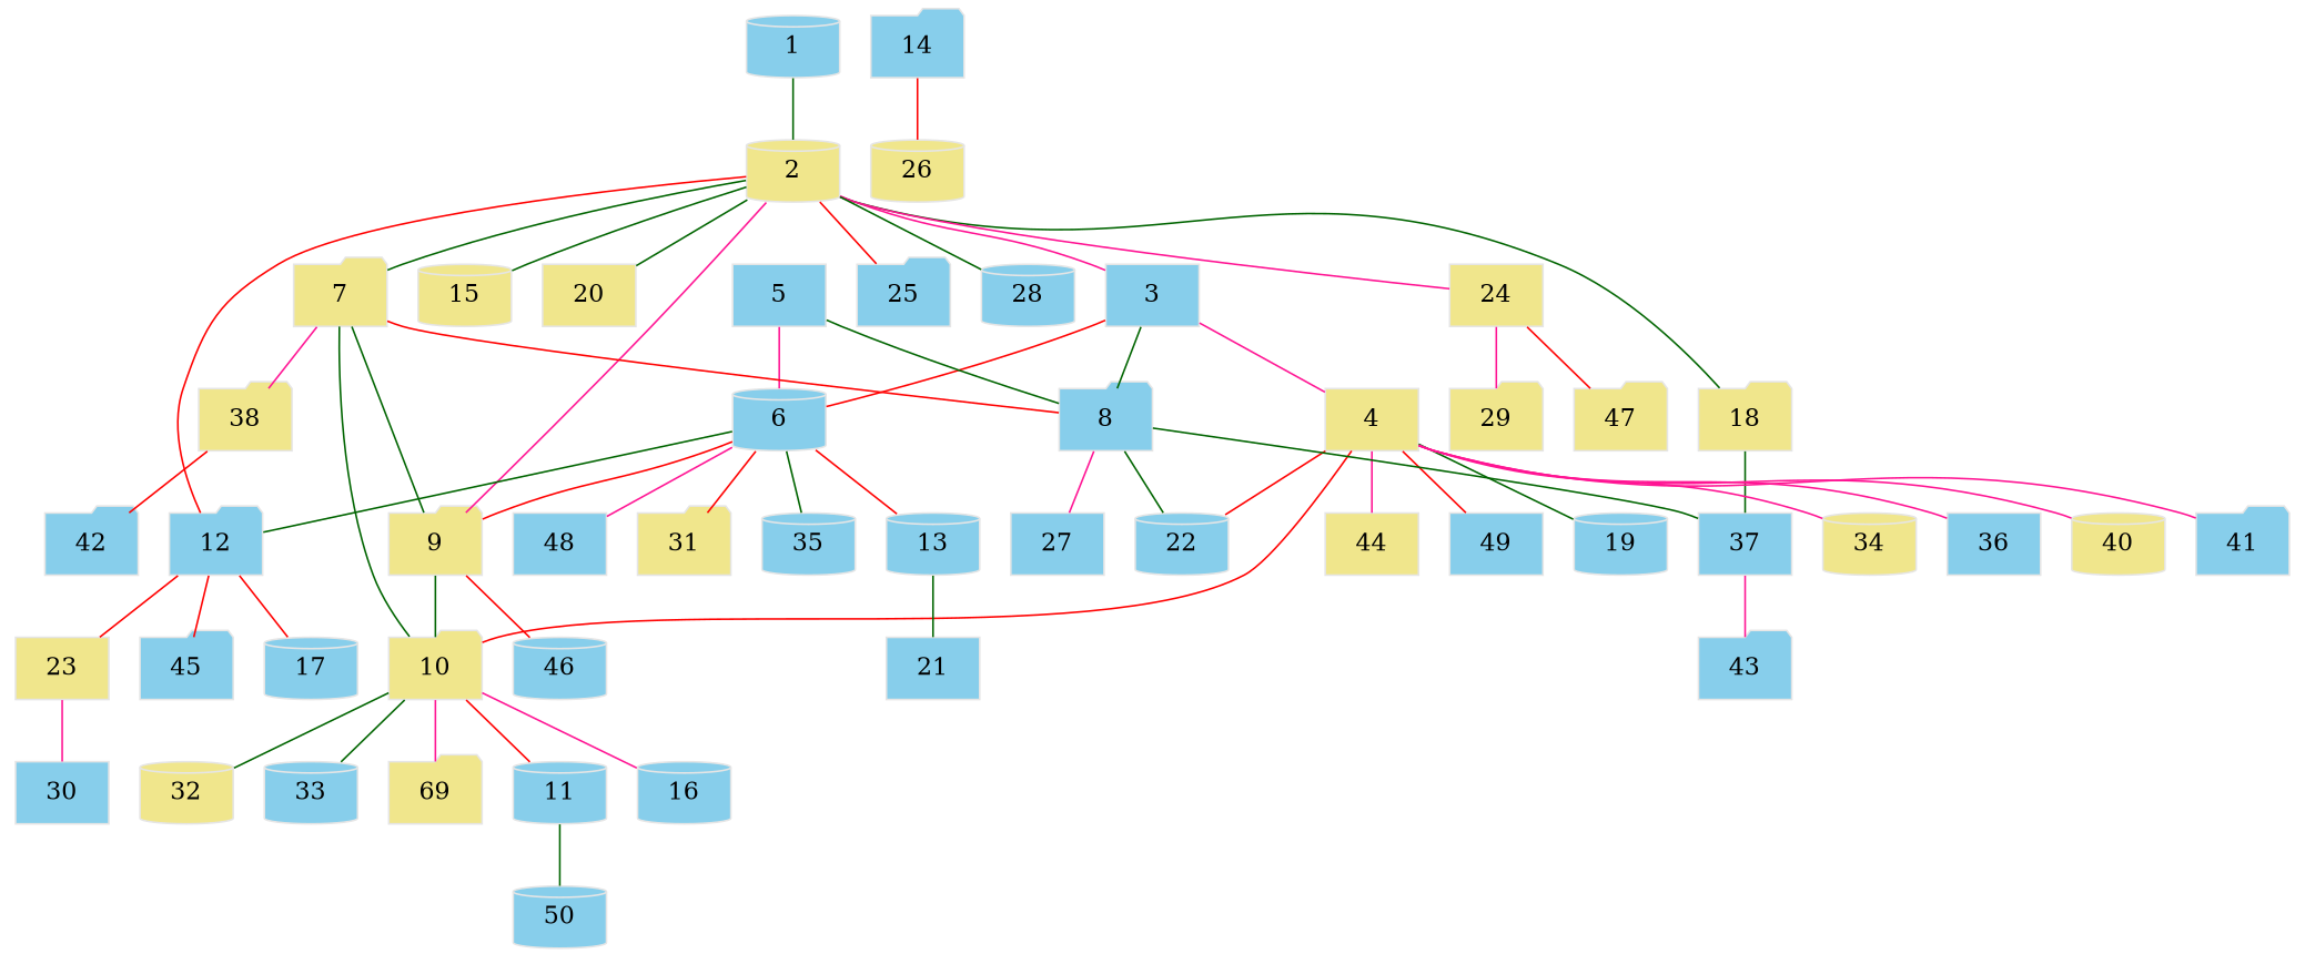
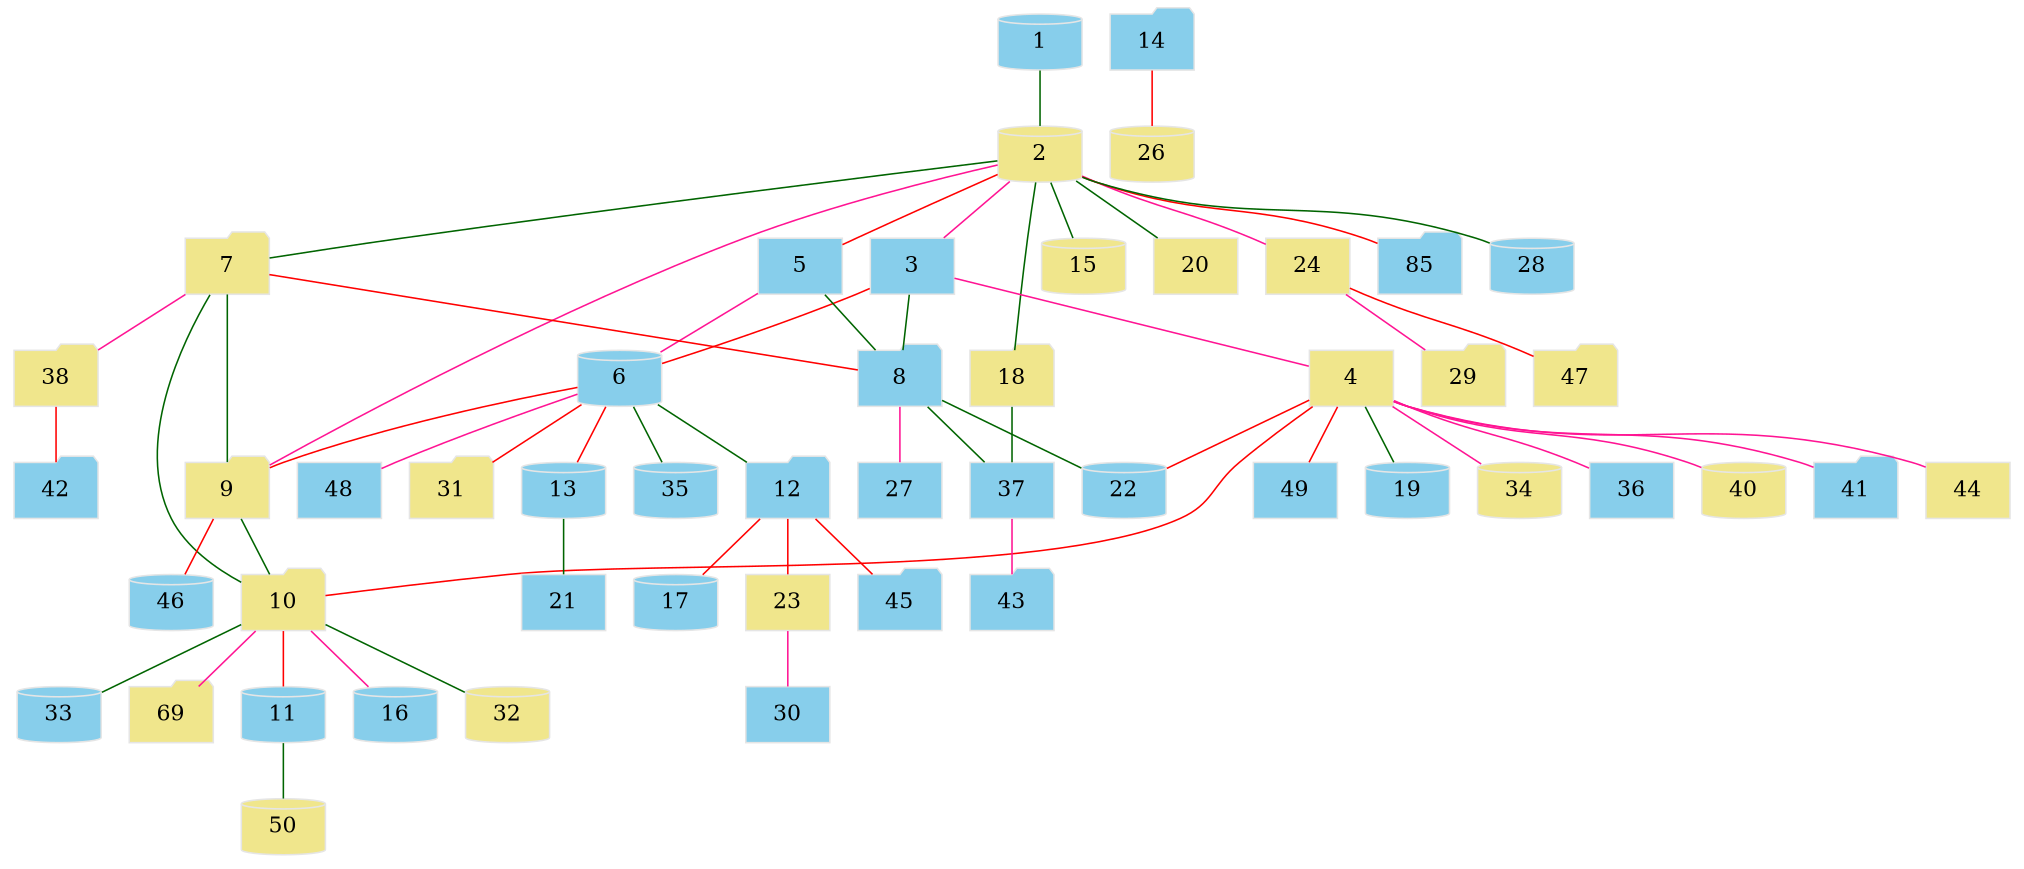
  graph {
    node [color=gray90 fillcolor=skyblue shape=cylinder style=filled]
    edge [color=darkgreen]
    2 [fillcolor=khaki]
    1
    3 [shape=box]
    5 [shape=box]
    7 [fillcolor=khaki shape=folder]
    9 [fillcolor=khaki shape=folder]
    15 [fillcolor=khaki]
    18 [fillcolor=khaki shape=folder]
    20 [fillcolor=khaki shape=box]
    24 [fillcolor=khaki shape=box]
-   25 [shape=folder]
+   25 [shape=folder label=85]
    28
    4 [fillcolor=khaki shape=box]
    6
    8 [shape=folder]
    10 [fillcolor=khaki shape=folder]
    38 [fillcolor=khaki shape=folder]
    46
    37 [shape=box]
    29 [fillcolor=khaki shape=folder]
    47 [fillcolor=khaki shape=folder]
    19
    22
    34 [fillcolor=khaki]
    36 [shape=box]
    40 [fillcolor=khaki]
    41 [shape=folder]
    44 [fillcolor=khaki shape=box]
    49 [shape=box]
    12 [shape=folder]
    13
    31 [fillcolor=khaki shape=folder]
    35
    48 [shape=box]
    27 [shape=box]
    11
    16
    32 [fillcolor=khaki]
    33
    n40 [fillcolor=khaki label=69 shape=folder]
    17
    23 [fillcolor=khaki shape=box]
    45 [shape=folder]
    21 [shape=box]
    14 [shape=folder]
    26 [fillcolor=khaki]
    42 [shape=folder]
    43 [shape=folder]
-   50
+   50 [fillcolor=khaki]
    30 [shape=box]
    2 -- 3 [color=deeppink]
-   2 -- 12 [color=red]
+   2 -- 5 [color=red]
    2 -- 7
    2 -- 9 [color=deeppink]
    2 -- 15
    2 -- 18
    2 -- 20
    2 -- 24 [color=deeppink]
    2 -- 25 [color=red]
    2 -- 28
    1 -- 2
    3 -- 4 [color=deeppink]
    3 -- 6 [color=red]
    3 -- 8
    5 -- 6 [color=deeppink]
    5 -- 8
    7 -- 9
    7 -- 8 [color=red]
    7 -- 10
    7 -- 38 [color=deeppink]
    9 -- 10
    9 -- 46 [color=red]
    18 -- 37
    24 -- 29 [color=deeppink]
    24 -- 47 [color=red]
    4 -- 10 [color=red]
    4 -- 19
    4 -- 22 [color=red]
    4 -- 34 [color=deeppink]
    4 -- 36 [color=deeppink]
    4 -- 40 [color=deeppink]
    4 -- 41 [color=deeppink]
    4 -- 44 [color=deeppink]
    4 -- 49 [color=red]
    6 -- 9 [color=red]
    6 -- 12
    6 -- 13 [color=red]
    6 -- 31 [color=red]
    6 -- 35
    6 -- 48 [color=deeppink]
    8 -- 37
    8 -- 22
    8 -- 27 [color=deeppink]
    10 -- 11 [color=red]
    10 -- 16 [color=deeppink]
    10 -- 32
    10 -- 33
    10 -- n40 [color=deeppink]
    38 -- 42 [color=red]
    37 -- 43 [color=deeppink]
    12 -- 17 [color=red]
    12 -- 23 [color=red]
    12 -- 45 [color=red]
    13 -- 21
    11 -- 50
    23 -- 30 [color=deeppink]
    14 -- 26 [color=red]
  }
